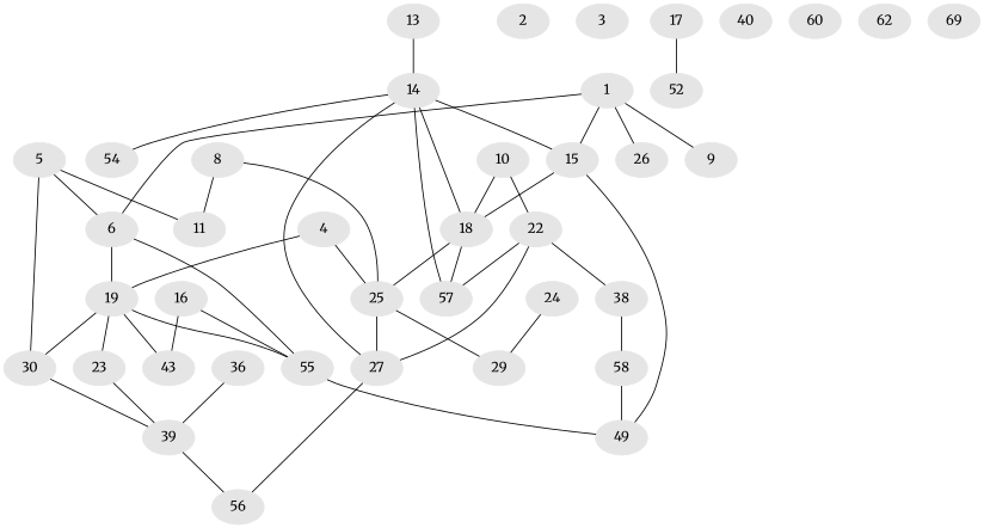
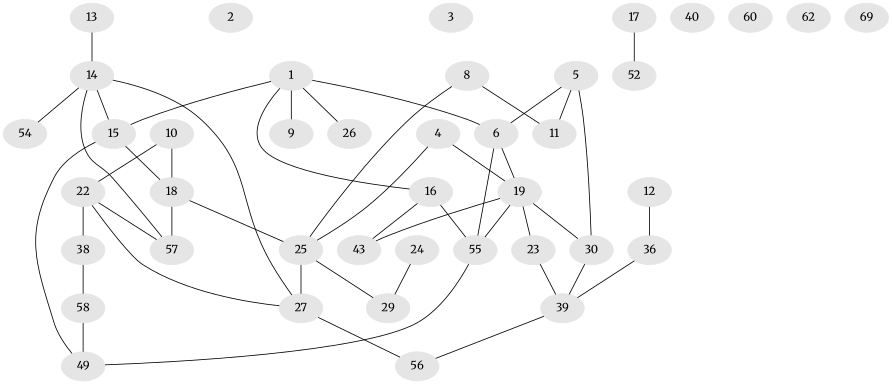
  graph {
    fontname=Merriweather
    node [color=gray90 fontname=Merriweather style=filled]
    edge [fontname=Merriweather]
    1 [super="+7+53"]
    6 [super="+61+44"]
    9
    15
    16 [super="+45"]
    26
    19 [super="+32"]
    55
    18 [super="+64+46"]
    n10 [label=49]
    43
    2
    3 [super="+47"]
    30 [super="+50"]
    23
    4
    25 [super="+49+31"]
    27 [super="+62+65+51"]
    29
    5 [super="+48+35+28"]
    11
    10 [super="+41"]
    22 [super="+37"]
    39 [super="+42"]
    8
    57
    38
+   12
    36
    14 [super="+21"]
    54
    13
    56
    58
    17 [super="+33"]
    52
    24
    40
    60
    n40 [label=62]
    69
    1 -- 6
    1 -- 9
    1 -- 15
+   1 -- 16
    1 -- 26
    6 -- 19 [weight=2]
    6 -- 55
    15 -- 18
    15 -- n10
    16 -- 55
    16 -- 43
    19 -- 55
    19 -- 43
    19 -- 30
    19 -- 23
    55 -- n10
    18 -- 25
    18 -- 57
    30 -- 39
    23 -- 39
    4 -- 19
    4 -- 25
    25 -- 27 [weight=3]
    25 -- 29
    27 -- 56
    5 -- 6
    5 -- 30 [weight=2]
    5 -- 11
    10 -- 18
    10 -- 22
    22 -- 27
    22 -- 57
    22 -- 38
    39 -- 56
    8 -- 25
    8 -- 11
    38 -- 58
+   12 -- 36
    36 -- 39
    14 -- 15
-   14 -- 18
    14 -- 27
    14 -- 57
    14 -- 54
    13 -- 14
    58 -- n10
    17 -- 52
    24 -- 29
  }
